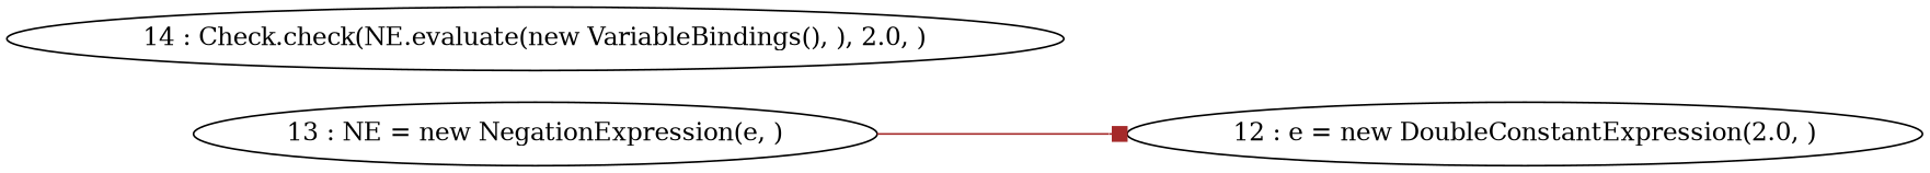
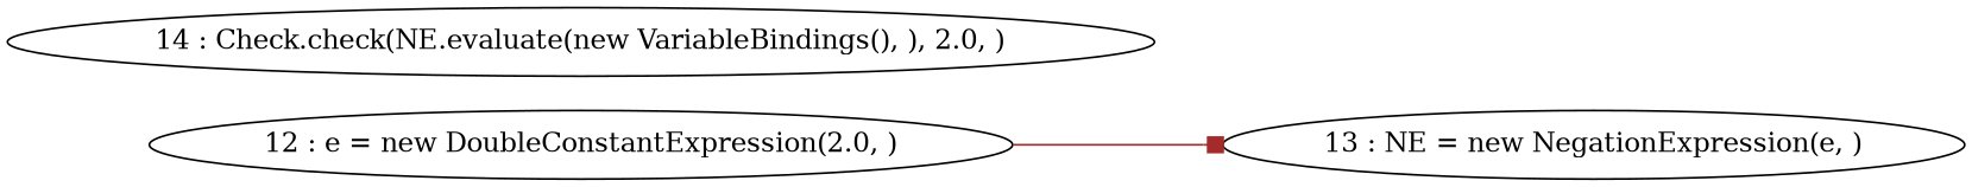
  digraph {
    rankdir=LR
    "12 : e = new DoubleConstantExpression(2.0, )"
    "13 : NE = new NegationExpression(e, )"
    "14 : Check.check(NE.evaluate(new VariableBindings(), ), 2.0, )"
-   "13 : NE = new NegationExpression(e, )" -> "12 : e = new DoubleConstantExpression(2.0, )" [color=brown arrowhead=box]
+   "12 : e = new DoubleConstantExpression(2.0, )" -> "13 : NE = new NegationExpression(e, )" [color=brown arrowhead=box]
  }
